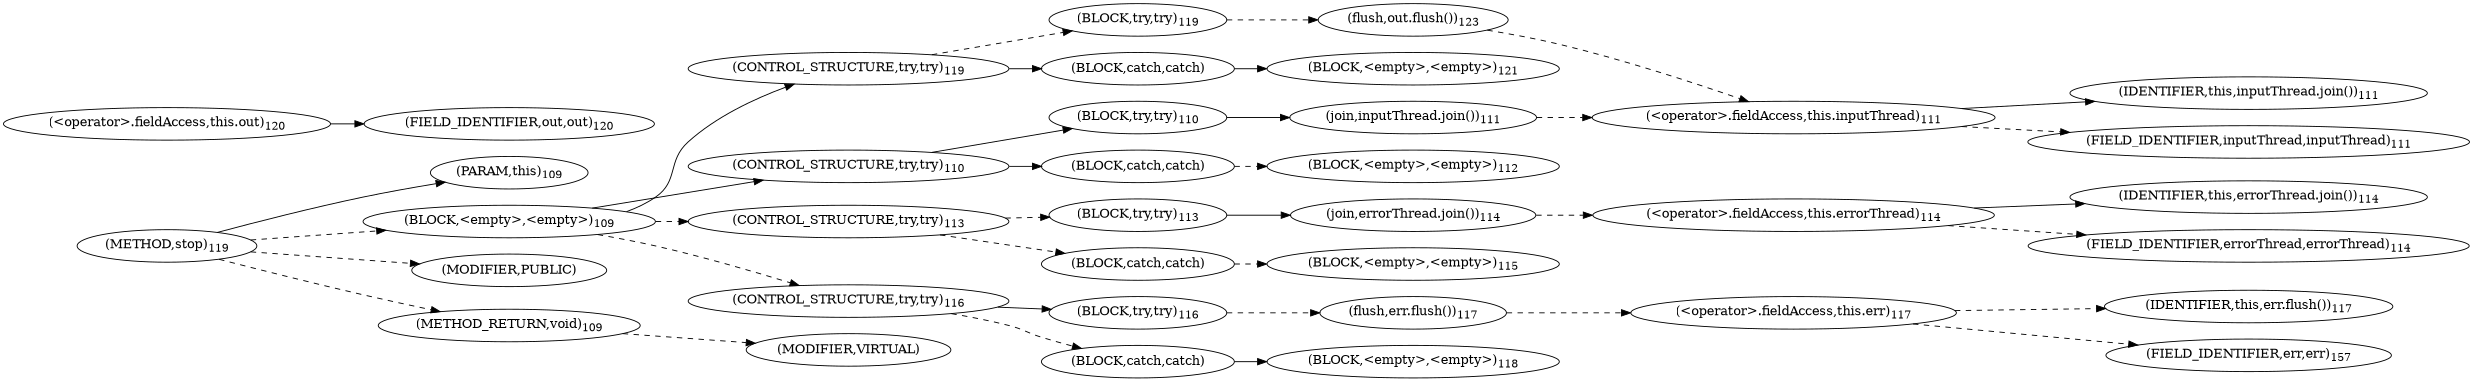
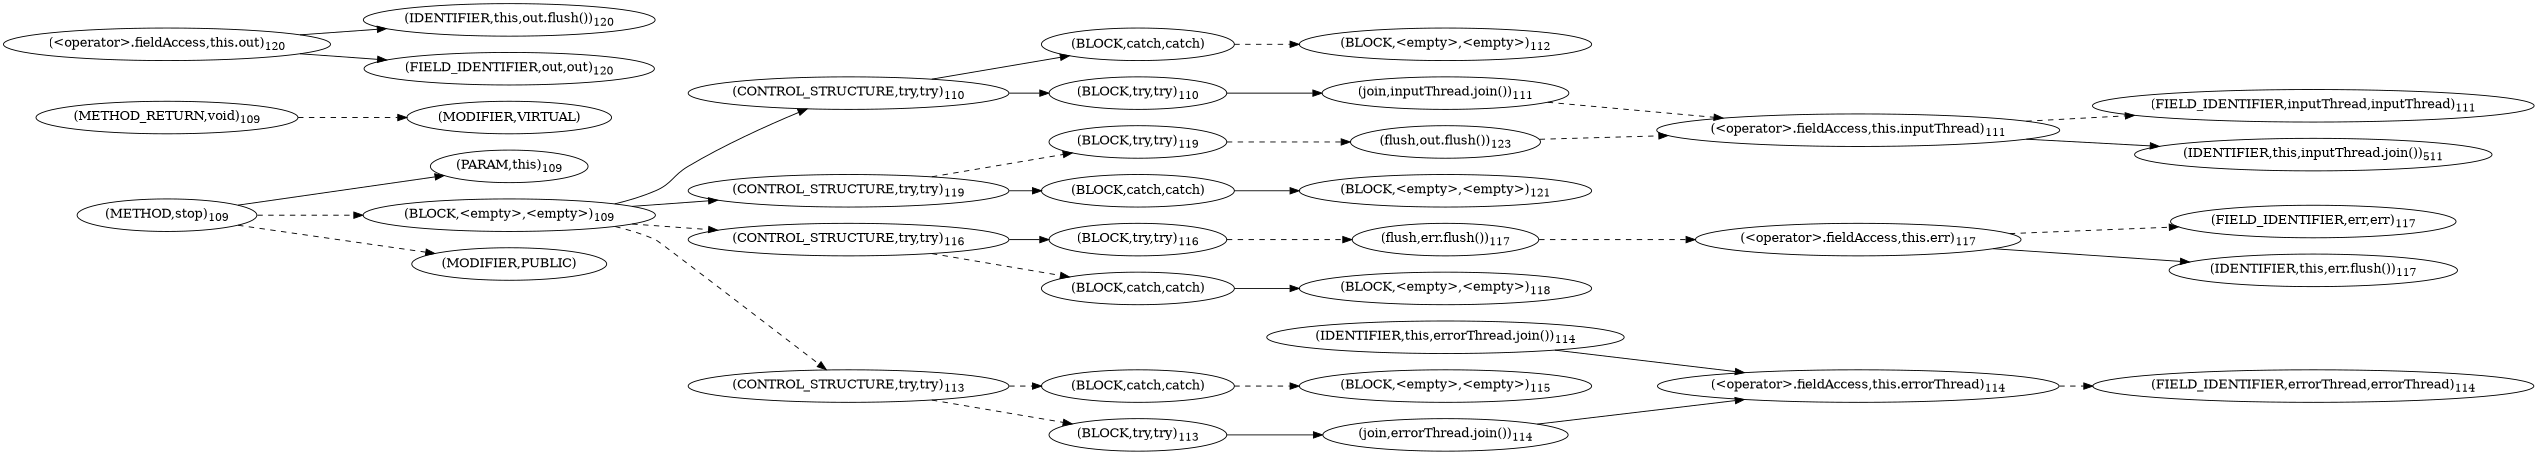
  digraph {
    rankdir=LR
    edge [style=dashed]
-   n1 [label=<(METHOD,stop)<SUB>119</SUB>>]
+   n1 [label=<(METHOD,stop)<SUB>109</SUB>>]
    n2 [label=<(PARAM,this)<SUB>109</SUB>>]
    n3 [label=<(BLOCK,&lt;empty&gt;,&lt;empty&gt;)<SUB>109</SUB>>]
    n4 [label=<(MODIFIER,PUBLIC)>]
    n5 [label=<(METHOD_RETURN,void)<SUB>109</SUB>>]
    n6 [label=<(CONTROL_STRUCTURE,try,try)<SUB>110</SUB>>]
    n7 [label=<(CONTROL_STRUCTURE,try,try)<SUB>113</SUB>>]
    n8 [label=<(CONTROL_STRUCTURE,try,try)<SUB>116</SUB>>]
    n9 [label=<(CONTROL_STRUCTURE,try,try)<SUB>119</SUB>>]
    n10 [label=<(MODIFIER,VIRTUAL)>]
    n11 [label=<(BLOCK,try,try)<SUB>110</SUB>>]
    n12 [label=<(BLOCK,catch,catch)>]
    n13 [label=<(BLOCK,try,try)<SUB>113</SUB>>]
    n14 [label=<(BLOCK,catch,catch)>]
    n15 [label=<(BLOCK,try,try)<SUB>116</SUB>>]
    n16 [label=<(BLOCK,catch,catch)>]
    n17 [label=<(BLOCK,try,try)<SUB>119</SUB>>]
    n18 [label=<(BLOCK,catch,catch)>]
    n19 [label=<(join,inputThread.join())<SUB>111</SUB>>]
    n20 [label=<(BLOCK,&lt;empty&gt;,&lt;empty&gt;)<SUB>112</SUB>>]
    n21 [label=<(&lt;operator&gt;.fieldAccess,this.inputThread)<SUB>111</SUB>>]
-   n22 [label=<(IDENTIFIER,this,inputThread.join())<SUB>111</SUB>>]
+   n22 [label=<(IDENTIFIER,this,inputThread.join())<SUB>511</SUB>>]
    n23 [label=<(FIELD_IDENTIFIER,inputThread,inputThread)<SUB>111</SUB>>]
    n24 [label=<(join,errorThread.join())<SUB>114</SUB>>]
    n25 [label=<(BLOCK,&lt;empty&gt;,&lt;empty&gt;)<SUB>115</SUB>>]
    n26 [label=<(&lt;operator&gt;.fieldAccess,this.errorThread)<SUB>114</SUB>>]
    n27 [label=<(IDENTIFIER,this,errorThread.join())<SUB>114</SUB>>]
    n28 [label=<(FIELD_IDENTIFIER,errorThread,errorThread)<SUB>114</SUB>>]
    n29 [label=<(flush,err.flush())<SUB>117</SUB>>]
    n30 [label=<(BLOCK,&lt;empty&gt;,&lt;empty&gt;)<SUB>118</SUB>>]
    n31 [label=<(&lt;operator&gt;.fieldAccess,this.err)<SUB>117</SUB>>]
    n32 [label=<(IDENTIFIER,this,err.flush())<SUB>117</SUB>>]
-   n33 [label=<(FIELD_IDENTIFIER,err,err)<SUB>157</SUB>>]
+   n33 [label=<(FIELD_IDENTIFIER,err,err)<SUB>117</SUB>>]
    n34 [label=<(flush,out.flush())<SUB>123</SUB>>]
    n35 [label=<(BLOCK,&lt;empty&gt;,&lt;empty&gt;)<SUB>121</SUB>>]
    n36 [label=<(&lt;operator&gt;.fieldAccess,this.out)<SUB>120</SUB>>]
+   n37 [label=<(IDENTIFIER,this,out.flush())<SUB>120</SUB>>]
    n38 [label=<(FIELD_IDENTIFIER,out,out)<SUB>120</SUB>>]
    n1 -> n2 [style=solid]
    n1 -> n3
    n1 -> n4
-   n1 -> n5
    n3 -> n6 [style=solid]
    n3 -> n7
    n3 -> n8
    n3 -> n9 [style=solid]
    n5 -> n10
    n6 -> n11 [style=solid]
    n6 -> n12 [style=solid]
    n7 -> n13
    n7 -> n14
    n8 -> n15 [style=solid]
    n8 -> n16
    n9 -> n17
    n9 -> n18 [style=solid]
    n11 -> n19 [style=solid]
    n12 -> n20
    n13 -> n24 [style=solid]
    n14 -> n25
    n15 -> n29
    n16 -> n30 [style=solid]
    n17 -> n34
    n18 -> n35 [style=solid]
    n19 -> n21
    n21 -> n22 [style=solid]
    n21 -> n23
-   n24 -> n26
-   n26 -> n27 [style=solid]
+   n24 -> n26 [style=solid]
+   n27 -> n26 [style=solid]
    n26 -> n28
    n29 -> n31
-   n31 -> n32
+   n31 -> n32 [style=solid]
    n31 -> n33
    n34 -> n21
+   n36 -> n37 [style=solid]
    n36 -> n38 [style=solid]
  }
